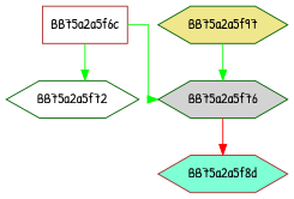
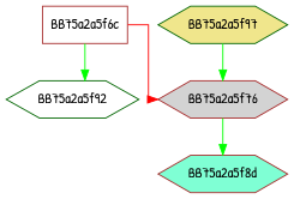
  digraph {
    fontname="Patrick Hand"
    splines=ortho
    node [color=darkgreen fillcolor=white fontname="Patrick Hand" shape=hexagon style=filled]
    edge [color=green fontname="Patrick Hand"]
    BB75a2a5f6c [color=brown shape=box]
-   BB75a2a5f92 [label=BB75a2a5f72]
-   BB75a2a5f76 [fillcolor=lightgrey]
+   BB75a2a5f92
+   BB75a2a5f76 [color=brown fillcolor=lightgrey]
    BB75a2a5f8d [color=brown fillcolor=aquamarine]
    BB75a2a5f97 [fillcolor=khaki]
    BB75a2a5f6c -> BB75a2a5f92
-   BB75a2a5f6c -> BB75a2a5f76
-   BB75a2a5f76 -> BB75a2a5f8d [color=red]
+   BB75a2a5f6c -> BB75a2a5f76 [color=red]
+   BB75a2a5f76 -> BB75a2a5f8d
    BB75a2a5f97 -> BB75a2a5f76
  }
